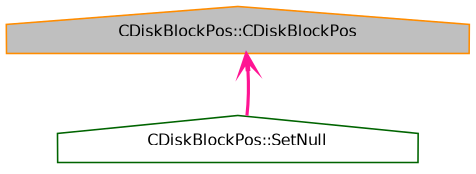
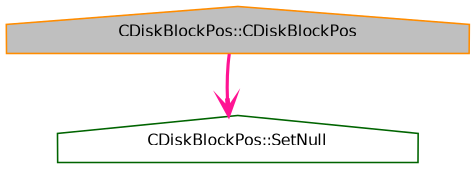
  digraph {
    rankdir=TB
    node [fontname=Helvetica fontsize=10 shape=house style=filled]
    n1 [color=darkorange fillcolor=grey75 fontcolor=black height=0.2 label="CDiskBlockPos::CDiskBlockPos" width=0.4]
    n2 [color=darkgreen fillcolor=white height=0.2 label="CDiskBlockPos::SetNull" width=0.4]
-   n2 -> n1 [color=deeppink fontname=Helvetica fontsize=10 labelfontname=Helvetica labelfontsize=10 style=bold arrowhead=vee]
+   n1 -> n2 [color=deeppink fontname=Helvetica fontsize=10 labelfontname=Helvetica labelfontsize=10 style=bold arrowhead=vee]
  }
